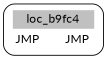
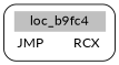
  digraph {
    fontname=Lato
-   n1 [fontname=Lato label=<<table border="0" cellborder="0" cellpadding="3"><tr><td align="center" colspan="2" bgcolor="grey">loc_b9fc4</td></tr><tr><td align="left">JMP        JMP</td></tr></table>> shape=Mrecord]
+   n1 [fontname=Lato label=<<table border="0" cellborder="0" cellpadding="3"><tr><td align="center" colspan="2" bgcolor="grey">loc_b9fc4</td></tr><tr><td align="left">JMP        RCX</td></tr></table>> shape=Mrecord]
  }
